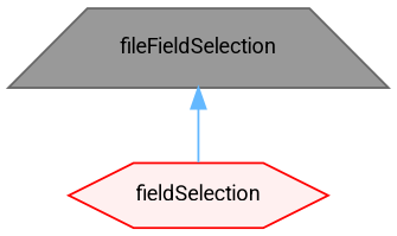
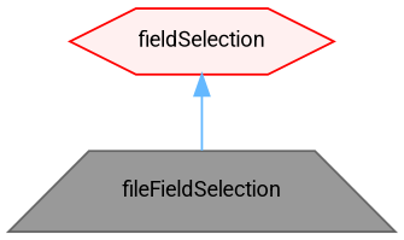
  digraph {
    fontname=Roboto
    node [fontname=Roboto fontsize=10 style=filled]
    n1 [color=gray40 fillcolor=grey60 fontcolor=black height=0.2 label=fileFieldSelection shape=trapezium width=0.4]
    n2 [color=red fillcolor="#FFF0F0" height=0.2 label=fieldSelection shape=hexagon width=0.4]
-   n1 -> n2 [color=steelblue1 dir=back fontname=Roboto fontsize=10 labelfontname=Helvetica labelfontsize=10 style=solid]
+   n2 -> n1 [color=steelblue1 dir=back fontname=Roboto fontsize=10 labelfontname=Helvetica labelfontsize=10 style=solid]
  }
